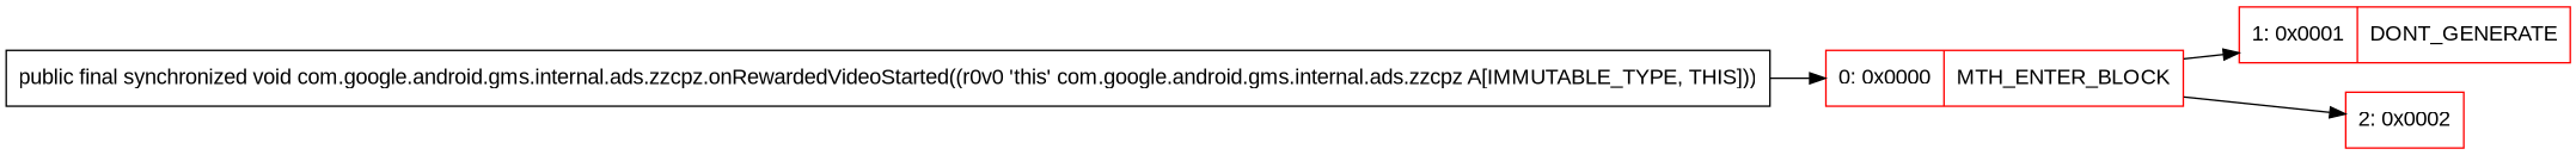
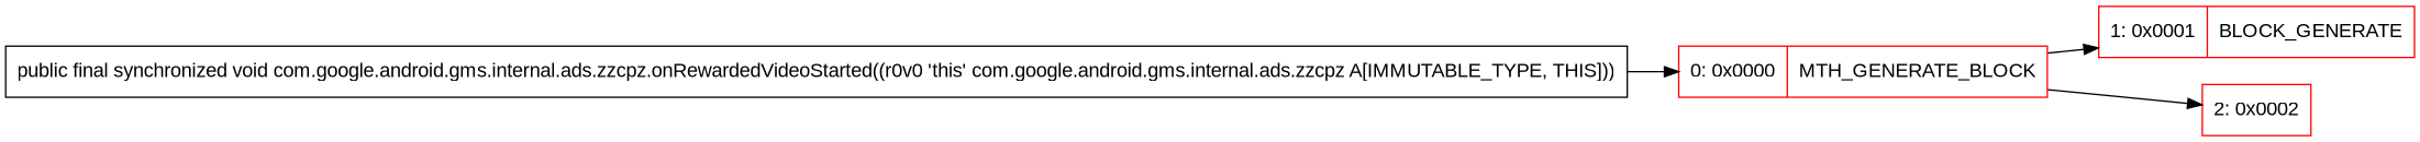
  digraph {
    fontname="Liberation Sans"
    rankdir=LR
    node [color=red fontname="Liberation Sans" shape=record]
    edge [fontname="Liberation Sans"]
-   n1 [label="{0\:\ 0x0000|MTH_ENTER_BLOCK\l}"]
-   n2 [label="{1\:\ 0x0001|DONT_GENERATE\l}"]
+   n1 [label="{0\:\ 0x0000|MTH_GENERATE_BLOCK\l}"]
+   n2 [label="{1\:\ 0x0001|BLOCK_GENERATE\l}"]
    n3 [label="{2\:\ 0x0002}"]
    n4 [label="{public final synchronized void com.google.android.gms.internal.ads.zzcpz.onRewardedVideoStarted((r0v0 'this' com.google.android.gms.internal.ads.zzcpz A[IMMUTABLE_TYPE, THIS])) }" color=""]
    subgraph cluster_1 {
      label="R(0)"
    }
    n1 -> n2
    n1 -> n3
    n4 -> n1
  }
